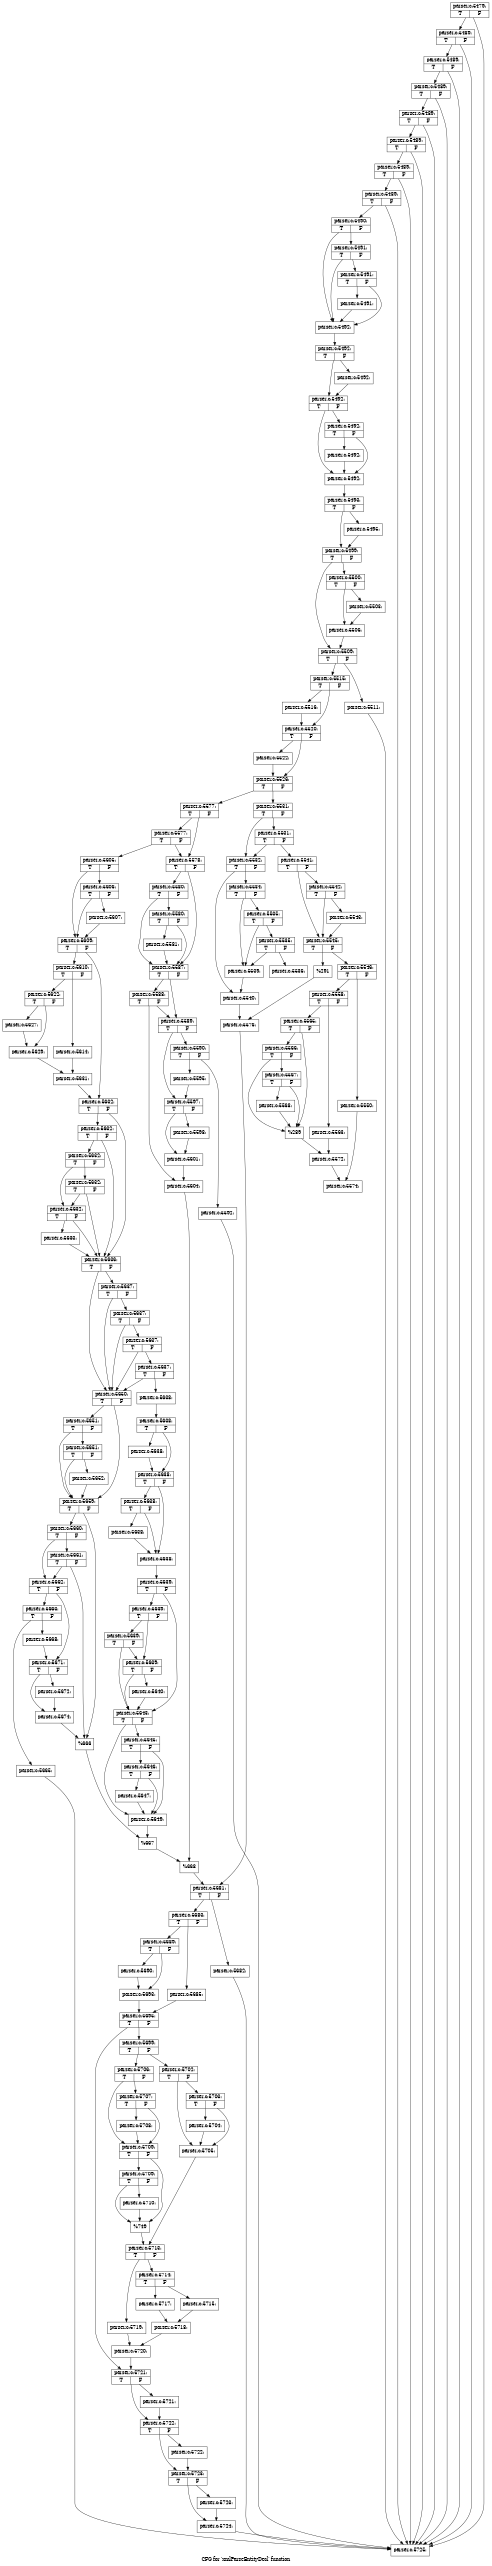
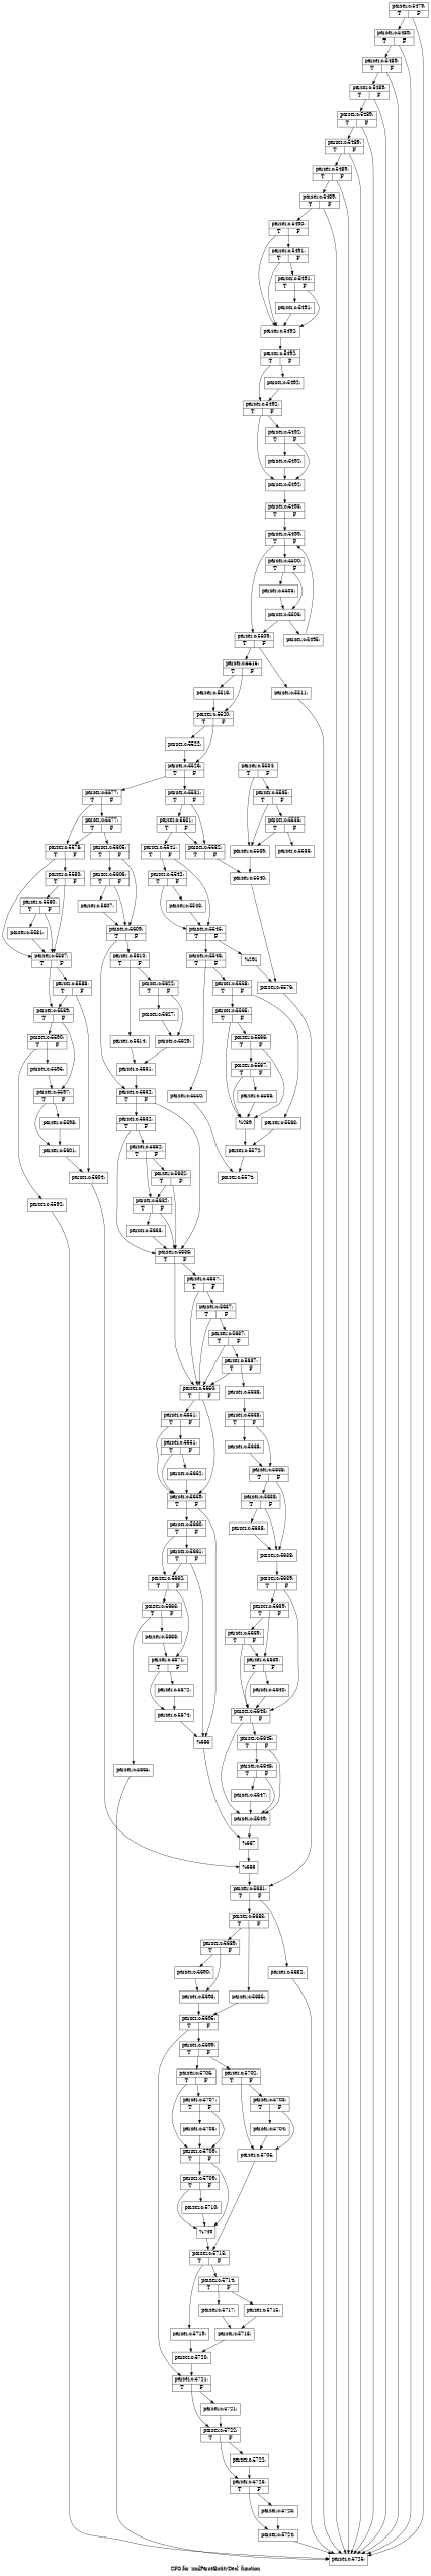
  digraph {
    label="CFG for 'xmlParseEntityDecl' function"
    node [shape=record]
    n1 [label="{parser.c:5479:|{<s0>T|<s1>F}}"]
    n2 [label="{parser.c:5489:|{<s0>T|<s1>F}}"]
    n3 [label="{parser.c:5725:}"]
    n4 [label="{parser.c:5489:|{<s0>T|<s1>F}}"]
    n5 [label="{parser.c:5489:|{<s0>T|<s1>F}}"]
    n6 [label="{parser.c:5489:|{<s0>T|<s1>F}}"]
    n7 [label="{parser.c:5489:|{<s0>T|<s1>F}}"]
    n8 [label="{parser.c:5489:|{<s0>T|<s1>F}}"]
    n9 [label="{parser.c:5489:|{<s0>T|<s1>F}}"]
    n10 [label="{parser.c:5490:|{<s0>T|<s1>F}}"]
    n11 [label="{parser.c:5491:|{<s0>T|<s1>F}}"]
    n12 [label="{parser.c:5492:}"]
    n13 [label="{parser.c:5491:|{<s0>T|<s1>F}}"]
    n14 [label="{parser.c:5492:|{<s0>T|<s1>F}}"]
    n15 [label="{parser.c:5491:}"]
    n16 [label="{parser.c:5492:}"]
    n17 [label="{parser.c:5492:|{<s0>T|<s1>F}}"]
    n18 [label="{parser.c:5492:|{<s0>T|<s1>F}}"]
    n19 [label="{parser.c:5492:}"]
    n20 [label="{parser.c:5492:}"]
    n21 [label="{parser.c:5493:|{<s0>T|<s1>F}}"]
    n22 [label="{parser.c:5495:}"]
    n23 [label="{parser.c:5499:|{<s0>T|<s1>F}}"]
    n24 [label="{parser.c:5500:|{<s0>T|<s1>F}}"]
    n25 [label="{parser.c:5509:|{<s0>T|<s1>F}}"]
    n26 [label="{parser.c:5503:}"]
    n27 [label="{parser.c:5506:}"]
    n28 [label="{parser.c:5511:}"]
    n29 [label="{parser.c:5515:|{<s0>T|<s1>F}}"]
    n30 [label="{parser.c:5516:}"]
    n31 [label="{parser.c:5520:|{<s0>T|<s1>F}}"]
    n32 [label="{parser.c:5522:}"]
    n33 [label="{parser.c:5526:|{<s0>T|<s1>F}}"]
    n34 [label="{parser.c:5531:|{<s0>T|<s1>F}}"]
    n35 [label="{parser.c:5577:|{<s0>T|<s1>F}}"]
    n36 [label="{parser.c:5532:|{<s0>T|<s1>F}}"]
    n37 [label="{parser.c:5531:|{<s0>T|<s1>F}}"]
    n38 [label="{parser.c:5578:|{<s0>T|<s1>F}}"]
    n39 [label="{parser.c:5577:|{<s0>T|<s1>F}}"]
    n40 [label="{parser.c:5534:|{<s0>T|<s1>F}}"]
    n41 [label="{parser.c:5540:}"]
    n42 [label="{parser.c:5541:|{<s0>T|<s1>F}}"]
    n43 [label="{parser.c:5580:|{<s0>T|<s1>F}}"]
    n44 [label="{parser.c:5587:|{<s0>T|<s1>F}}"]
    n45 [label="{parser.c:5605:|{<s0>T|<s1>F}}"]
    n46 [label="{parser.c:5535:|{<s0>T|<s1>F}}"]
    n47 [label="{parser.c:5539:}"]
    n48 [label="{parser.c:5576:}"]
    n49 [label="{parser.c:5542:|{<s0>T|<s1>F}}"]
    n50 [label="{parser.c:5545:|{<s0>T|<s1>F}}"]
    n51 [label="{parser.c:5543:}"]
    n52 [label="{parser.c:5546:|{<s0>T|<s1>F}}"]
    n53 [label="{%291}"]
    n54 [label="{parser.c:5535:|{<s0>T|<s1>F}}"]
    n55 [label="{parser.c:5681:|{<s0>T|<s1>F}}"]
    n56 [label="{parser.c:5536:}"]
    n57 [label="{parser.c:5682:}"]
    n58 [label="{parser.c:5683:|{<s0>T|<s1>F}}"]
    n59 [label="{parser.c:5550:}"]
    n60 [label="{parser.c:5558:|{<s0>T|<s1>F}}"]
    n61 [label="{parser.c:5574:}"]
    n62 [label="{parser.c:5563:}"]
    n63 [label="{parser.c:5565:|{<s0>T|<s1>F}}"]
    n64 [label="{parser.c:5572:}"]
    n65 [label="{parser.c:5566:|{<s0>T|<s1>F}}"]
    n66 [label="{%289}"]
    n67 [label="{parser.c:5567:|{<s0>T|<s1>F}}"]
    n68 [label="{parser.c:5568:}"]
    n69 [label="{parser.c:5685:}"]
    n70 [label="{parser.c:5689:|{<s0>T|<s1>F}}"]
    n71 [label="{parser.c:5580:|{<s0>T|<s1>F}}"]
    n72 [label="{parser.c:5589:|{<s0>T|<s1>F}}"]
    n73 [label="{parser.c:5588:|{<s0>T|<s1>F}}"]
    n74 [label="{parser.c:5606:|{<s0>T|<s1>F}}"]
    n75 [label="{parser.c:5609:|{<s0>T|<s1>F}}"]
    n76 [label="{parser.c:5607:}"]
    n77 [label="{parser.c:5610:|{<s0>T|<s1>F}}"]
    n78 [label="{parser.c:5632:|{<s0>T|<s1>F}}"]
    n79 [label="{parser.c:5581:}"]
    n80 [label="{parser.c:5590:|{<s0>T|<s1>F}}"]
    n81 [label="{parser.c:5597:|{<s0>T|<s1>F}}"]
    n82 [label="{parser.c:5604:}"]
    n83 [label="{parser.c:5592:}"]
    n84 [label="{parser.c:5595:}"]
    n85 [label="{parser.c:5598:}"]
    n86 [label="{parser.c:5601:}"]
    n87 [label="{%668}"]
    n88 [label="{parser.c:5614:}"]
    n89 [label="{parser.c:5622:|{<s0>T|<s1>F}}"]
    n90 [label="{parser.c:5632:|{<s0>T|<s1>F}}"]
    n91 [label="{parser.c:5636:|{<s0>T|<s1>F}}"]
    n92 [label="{parser.c:5631:}"]
    n93 [label="{parser.c:5627:}"]
    n94 [label="{parser.c:5629:}"]
    n95 [label="{parser.c:5632:|{<s0>T|<s1>F}}"]
    n96 [label="{parser.c:5637:|{<s0>T|<s1>F}}"]
    n97 [label="{parser.c:5650:|{<s0>T|<s1>F}}"]
    n98 [label="{parser.c:5632:|{<s0>T|<s1>F}}"]
    n99 [label="{parser.c:5632:|{<s0>T|<s1>F}}"]
    n100 [label="{parser.c:5637:|{<s0>T|<s1>F}}"]
    n101 [label="{parser.c:5651:|{<s0>T|<s1>F}}"]
    n102 [label="{parser.c:5659:|{<s0>T|<s1>F}}"]
    n103 [label="{parser.c:5633:}"]
    n104 [label="{parser.c:5637:|{<s0>T|<s1>F}}"]
    n105 [label="{parser.c:5651:|{<s0>T|<s1>F}}"]
    n106 [label="{parser.c:5660:|{<s0>T|<s1>F}}"]
    n107 [label="{%666}"]
    n108 [label="{parser.c:5637:|{<s0>T|<s1>F}}"]
    n109 [label="{parser.c:5638:}"]
    n110 [label="{parser.c:5638:|{<s0>T|<s1>F}}"]
    n111 [label="{parser.c:5638:}"]
    n112 [label="{parser.c:5638:|{<s0>T|<s1>F}}"]
    n113 [label="{parser.c:5638:|{<s0>T|<s1>F}}"]
    n114 [label="{parser.c:5638:}"]
    n115 [label="{parser.c:5638:}"]
    n116 [label="{parser.c:5639:|{<s0>T|<s1>F}}"]
    n117 [label="{parser.c:5643:|{<s0>T|<s1>F}}"]
    n118 [label="{parser.c:5639:|{<s0>T|<s1>F}}"]
    n119 [label="{parser.c:5645:|{<s0>T|<s1>F}}"]
    n120 [label="{parser.c:5649:}"]
    n121 [label="{parser.c:5639:|{<s0>T|<s1>F}}"]
    n122 [label="{parser.c:5639:|{<s0>T|<s1>F}}"]
    n123 [label="{parser.c:5646:|{<s0>T|<s1>F}}"]
    n124 [label="{%667}"]
    n125 [label="{parser.c:5640:}"]
    n126 [label="{parser.c:5647:}"]
    n127 [label="{parser.c:5652:}"]
    n128 [label="{parser.c:5662:|{<s0>T|<s1>F}}"]
    n129 [label="{parser.c:5661:|{<s0>T|<s1>F}}"]
    n130 [label="{parser.c:5663:|{<s0>T|<s1>F}}"]
    n131 [label="{parser.c:5671:|{<s0>T|<s1>F}}"]
    n132 [label="{parser.c:5665:}"]
    n133 [label="{parser.c:5668:}"]
    n134 [label="{parser.c:5672:}"]
    n135 [label="{parser.c:5674:}"]
    n136 [label="{parser.c:5695:|{<s0>T|<s1>F}}"]
    n137 [label="{parser.c:5690:}"]
    n138 [label="{parser.c:5693:}"]
    n139 [label="{parser.c:5699:|{<s0>T|<s1>F}}"]
    n140 [label="{parser.c:5721:|{<s0>T|<s1>F}}"]
    n141 [label="{parser.c:5702:|{<s0>T|<s1>F}}"]
    n142 [label="{parser.c:5706:|{<s0>T|<s1>F}}"]
    n143 [label="{parser.c:5721:}"]
    n144 [label="{parser.c:5722:|{<s0>T|<s1>F}}"]
    n145 [label="{parser.c:5703:|{<s0>T|<s1>F}}"]
    n146 [label="{parser.c:5705:}"]
    n147 [label="{parser.c:5707:|{<s0>T|<s1>F}}"]
    n148 [label="{parser.c:5709:|{<s0>T|<s1>F}}"]
    n149 [label="{parser.c:5722:}"]
    n150 [label="{parser.c:5723:|{<s0>T|<s1>F}}"]
    n151 [label="{parser.c:5704:}"]
    n152 [label="{parser.c:5713:|{<s0>T|<s1>F}}"]
    n153 [label="{parser.c:5708:}"]
    n154 [label="{parser.c:5709:|{<s0>T|<s1>F}}"]
    n155 [label="{%749}"]
    n156 [label="{parser.c:5714:|{<s0>T|<s1>F}}"]
    n157 [label="{parser.c:5719:}"]
    n158 [label="{parser.c:5715:}"]
    n159 [label="{parser.c:5717:}"]
    n160 [label="{parser.c:5720:}"]
    n161 [label="{parser.c:5710:}"]
    n162 [label="{parser.c:5718:}"]
    n163 [label="{parser.c:5723:}"]
    n164 [label="{parser.c:5724:}"]
    n1 -> n2
    n1 -> n3
    n2 -> n3
    n2 -> n4
    n4 -> n3
    n4 -> n5
    n5 -> n3
    n5 -> n6
    n6 -> n3
    n6 -> n7
    n7 -> n3
    n7 -> n8
    n8 -> n3
    n8 -> n9
    n9 -> n3
    n9 -> n10
    n10 -> n11
    n10 -> n12
    n11 -> n12
    n11 -> n13
    n12 -> n14
    n13 -> n12
    n13 -> n15
    n14 -> n16
    n14 -> n17
    n15 -> n12
    n16 -> n17
    n17 -> n18
    n17 -> n19
    n18 -> n19
    n18 -> n20
    n19 -> n21
    n20 -> n19
-   n21 -> n22
+   n27 -> n22
    n21 -> n23
    n22 -> n23
    n23 -> n24
    n23 -> n25
    n24 -> n26
    n24 -> n27
    n25 -> n28
    n25 -> n29
    n26 -> n27
    n27 -> n25
    n28 -> n3
    n29 -> n30
    n29 -> n31
    n30 -> n31
    n31 -> n32
    n31 -> n33
    n32 -> n33
    n33 -> n34
    n33 -> n35
    n34 -> n36
    n34 -> n37
    n35 -> n38
    n35 -> n39
-   n36 -> n40
    n36 -> n41
    n37 -> n36
    n37 -> n42
    n38 -> n43
    n38 -> n44
    n39 -> n38
    n39 -> n45
    n40 -> n46
    n40 -> n47
    n41 -> n48
    n42 -> n49
    n42 -> n50
    n43 -> n44
    n43 -> n71
    n44 -> n72
    n44 -> n73
    n45 -> n74
    n45 -> n75
    n46 -> n47
    n46 -> n54
    n47 -> n41
    n48 -> n55
    n49 -> n50
    n49 -> n51
    n50 -> n52
    n50 -> n53
    n51 -> n50
    n52 -> n59
    n52 -> n60
    n53 -> n48
    n54 -> n47
    n54 -> n56
    n55 -> n57
    n55 -> n58
    n57 -> n3
    n58 -> n69
    n58 -> n70
    n59 -> n61
    n60 -> n62
    n60 -> n63
    n62 -> n64
    n63 -> n65
    n63 -> n66
    n64 -> n61
    n65 -> n66
    n65 -> n67
    n66 -> n64
    n67 -> n66
    n67 -> n68
    n68 -> n66
    n69 -> n136
    n70 -> n137
    n70 -> n138
    n71 -> n44
    n71 -> n79
    n72 -> n80
    n72 -> n81
    n73 -> n72
    n73 -> n82
    n74 -> n75
    n74 -> n76
    n75 -> n77
    n75 -> n78
    n76 -> n75
    n77 -> n88
    n77 -> n89
    n78 -> n90
    n78 -> n91
    n79 -> n44
    n80 -> n83
    n80 -> n84
    n81 -> n85
    n81 -> n86
    n82 -> n87
    n83 -> n3
    n84 -> n81
    n85 -> n86
    n86 -> n82
    n87 -> n55
    n88 -> n92
    n89 -> n93
    n89 -> n94
    n90 -> n91
    n90 -> n95
    n91 -> n96
    n91 -> n97
    n92 -> n78
    n93 -> n94
    n94 -> n92
    n95 -> n98
    n95 -> n99
    n96 -> n97
    n96 -> n100
    n97 -> n101
    n97 -> n102
    n98 -> n91
    n98 -> n99
    n99 -> n91
    n99 -> n103
    n100 -> n97
    n100 -> n104
    n101 -> n102
    n101 -> n105
    n102 -> n106
    n102 -> n107
    n103 -> n91
    n104 -> n97
    n104 -> n108
    n105 -> n102
    n105 -> n127
    n106 -> n128
    n106 -> n129
    n107 -> n124
    n108 -> n97
    n108 -> n109
    n109 -> n110
    n110 -> n111
    n110 -> n112
    n111 -> n112
    n112 -> n113
    n112 -> n114
    n113 -> n114
    n113 -> n115
    n114 -> n116
    n115 -> n114
    n116 -> n117
    n116 -> n118
    n117 -> n119
    n117 -> n120
    n118 -> n121
    n118 -> n122
    n119 -> n120
    n119 -> n123
    n120 -> n124
    n121 -> n117
    n121 -> n122
    n122 -> n117
    n122 -> n125
    n123 -> n120
    n123 -> n126
    n124 -> n87
    n125 -> n117
    n126 -> n120
    n127 -> n102
    n128 -> n130
    n128 -> n131
    n129 -> n107
    n129 -> n128
    n130 -> n132
    n130 -> n133
    n131 -> n134
    n131 -> n135
    n132 -> n3
    n133 -> n131
    n134 -> n135
    n135 -> n107
    n136 -> n139
    n136 -> n140
    n137 -> n138
    n138 -> n136
    n139 -> n141
    n139 -> n142
    n140 -> n143
    n140 -> n144
    n141 -> n145
    n141 -> n146
    n142 -> n147
    n142 -> n148
    n143 -> n144
    n144 -> n149
    n144 -> n150
    n145 -> n146
    n145 -> n151
    n146 -> n152
    n147 -> n148
    n147 -> n153
    n148 -> n154
    n148 -> n155
    n149 -> n150
    n150 -> n163
    n150 -> n164
    n151 -> n146
    n152 -> n156
    n152 -> n157
    n153 -> n148
    n154 -> n155
    n154 -> n161
    n155 -> n152
    n156 -> n158
    n156 -> n159
    n157 -> n160
    n158 -> n162
    n159 -> n162
    n160 -> n140
    n161 -> n155
    n162 -> n160
    n163 -> n164
    n164 -> n3
  }
